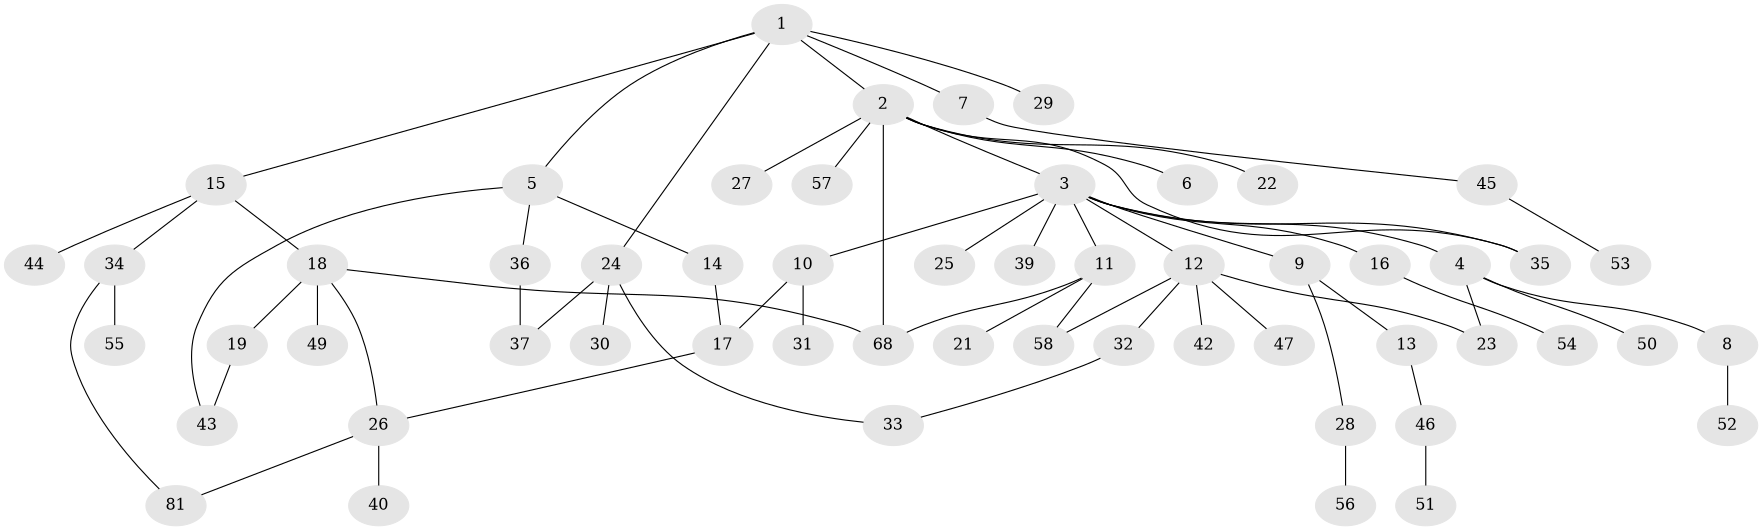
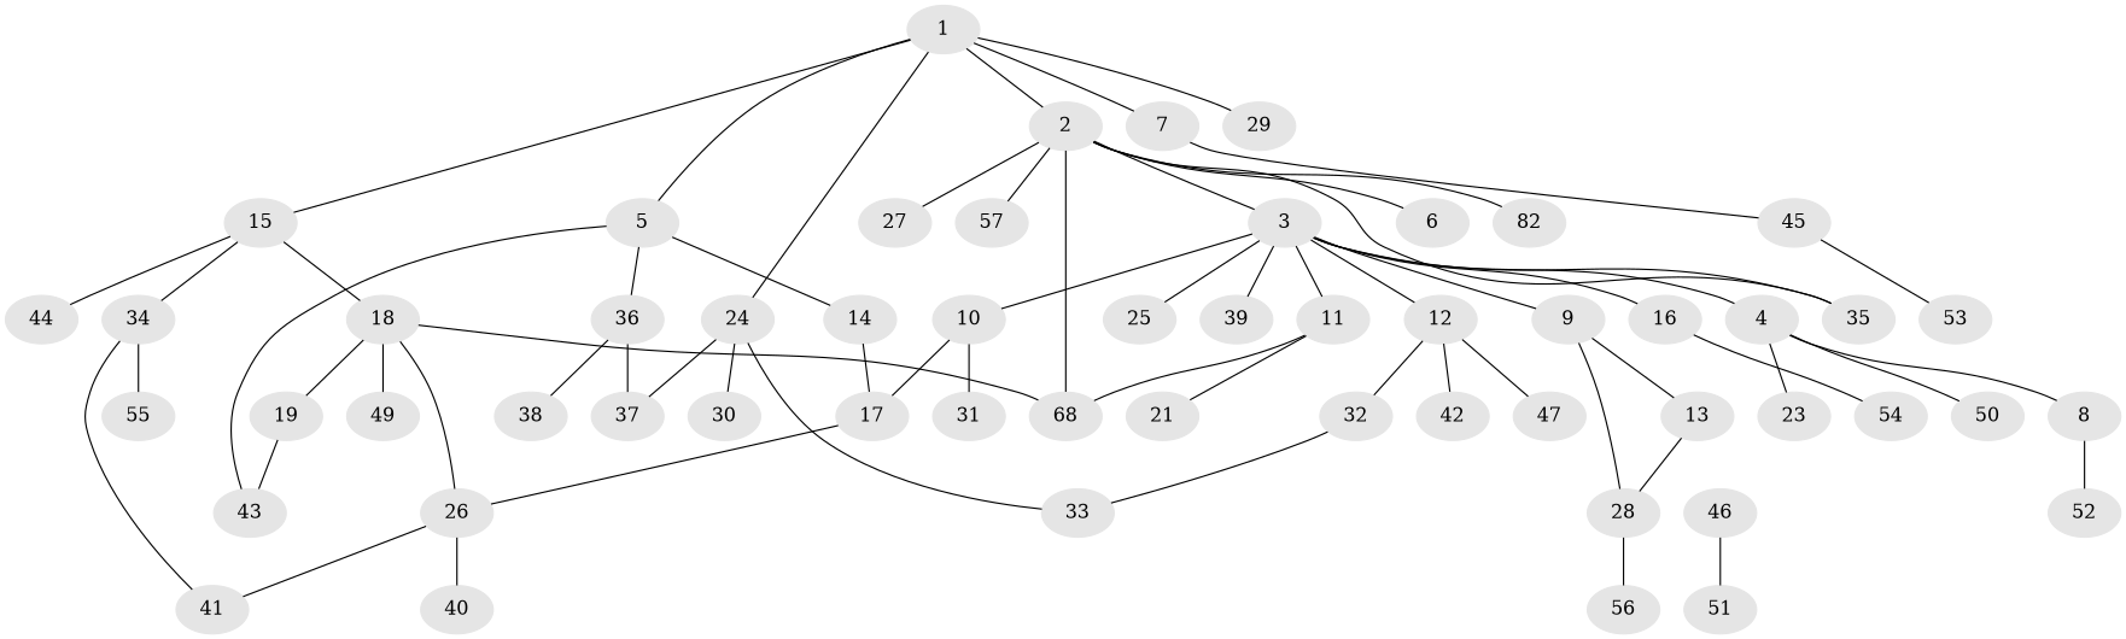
  graph {
    node [color=gray90 style=filled]
    1
    2
    5
    7
    15
    24
    29
    3
    6
-   22
+   22 [label=82]
    27
    35
    n13 [label=68]
    57
    14
    36
    43
    45
    18
    34
    44
    30
    33
    37
    4
    9
    10
    11
    12
    16
    25
    39
    8
    23
    50
    13
    28
    17
    31
    21
-   58
    32
    42
    47
    54
    52
+   38
    53
    46
    56
    26
    51
    19
    49
-   41 [label=81]
+   41
    55
    40
    1 -- 2
    1 -- 5
    1 -- 7
    1 -- 15
    1 -- 24
    1 -- 29
    2 -- 3
    2 -- 6
    2 -- 22
    2 -- 27
    2 -- 35
    2 -- n13
    2 -- 57
    5 -- 14
    5 -- 36
    5 -- 43
    7 -- 45
    15 -- 18
    15 -- 34
    15 -- 44
    24 -- 30
    24 -- 33
    24 -- 37
    3 -- 35
    3 -- 4
    3 -- 9
    3 -- 10
    3 -- 11
    3 -- 12
    3 -- 16
    3 -- 25
    3 -- 39
    14 -- 17
    36 -- 37
+   36 -- 38
    45 -- 53
    18 -- n13
    18 -- 26
    18 -- 19
    18 -- 49
    34 -- 41
    34 -- 55
    4 -- 8
    4 -- 23
    4 -- 50
    9 -- 13
    9 -- 28
    10 -- 17
    10 -- 31
    11 -- n13
    11 -- 21
-   11 -- 58
-   12 -- 23
-   12 -- 58
    12 -- 32
    12 -- 42
    12 -- 47
    16 -- 54
    8 -- 52
-   13 -- 46
+   13 -- 28
    28 -- 56
    17 -- 26
    32 -- 33
    46 -- 51
    26 -- 41
    26 -- 40
    19 -- 43
  }
